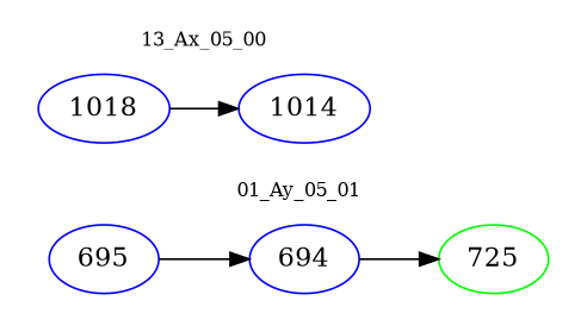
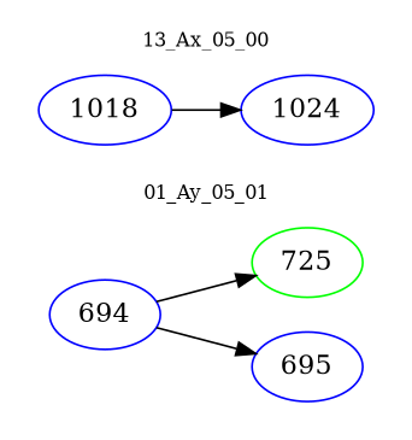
  digraph {
    rankdir=LR
    node [color=blue]
    edge [color=black]
    n1 [label=694]
    n2 [label=695]
    n3 [color=green label=725]
    n4 [label=1018]
-   n5 [label=1014]
+   n5 [label=1024]
    subgraph cluster_1 {
      color=white
      fontsize=10
      label="01_Ay_05_01"
      n1
      n2
      n3
    }
    subgraph cluster_2 {
      color=white
      fontsize=10
      label="13_Ax_05_00"
      n4
      n5
    }
-   n2 -> n1
+   n1 -> n2
    n1 -> n3
    n4 -> n5
  }
